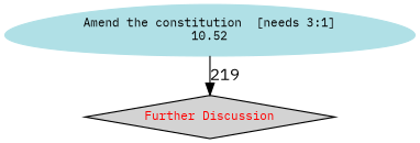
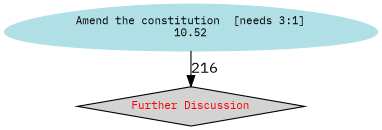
  digraph {
    ranksep=0.25
    fontname="IBM Plex Mono"
    node [fontname="IBM Plex Mono" fontsize=10 style=filled]
    "Amend the constitution  [needs 3:1]\n10.52" [color=powderblue fontcolor="Navy Blue" shape=egg]
    "Further Discussion" [fontcolor=Red shape=diamond]
-   "Amend the constitution  [needs 3:1]\n10.52" -> "Further Discussion" [label=219 fontname="IBM Plex Mono"]
+   "Amend the constitution  [needs 3:1]\n10.52" -> "Further Discussion" [label=216 fontname="IBM Plex Mono"]
  }
